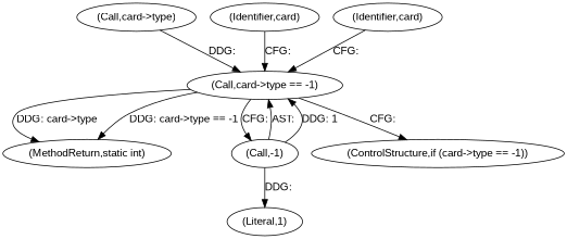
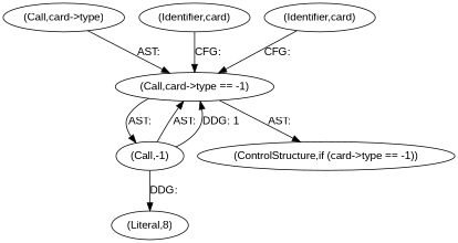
  digraph {
    fontname="Liberation Sans"
    node [fontname="Liberation Sans"]
    edge [fontname="Liberation Sans"]
    n1 [label="(Call,card->type == -1)"]
    n2 [label="(Call,-1)"]
-   n3 [label="(MethodReturn,static int)"]
    n4 [label="(ControlStructure,if (card->type == -1))"]
-   n5 [label="(Literal,1)"]
+   n5 [label="(Literal,8)"]
    n6 [label="(Call,card->type)"]
    n7 [label="(Identifier,card)"]
    n8 [label="(Identifier,card)"]
-   n1 -> n2 [label="CFG: "]
-   n1 -> n3 [label="DDG: card->type"]
-   n1 -> n3 [label="DDG: card->type == -1"]
-   n1 -> n4 [label="CFG: "]
+   n1 -> n2 [label="AST: "]
+   n1 -> n4 [label="AST: "]
    n2 -> n1 [label="AST: "]
    n2 -> n1 [label="DDG: 1"]
    n2 -> n5 [label="DDG: "]
-   n6 -> n1 [label="DDG: "]
+   n6 -> n1 [label="AST: "]
    n7 -> n1 [label="CFG: "]
    n8 -> n1 [label="CFG: "]
  }
